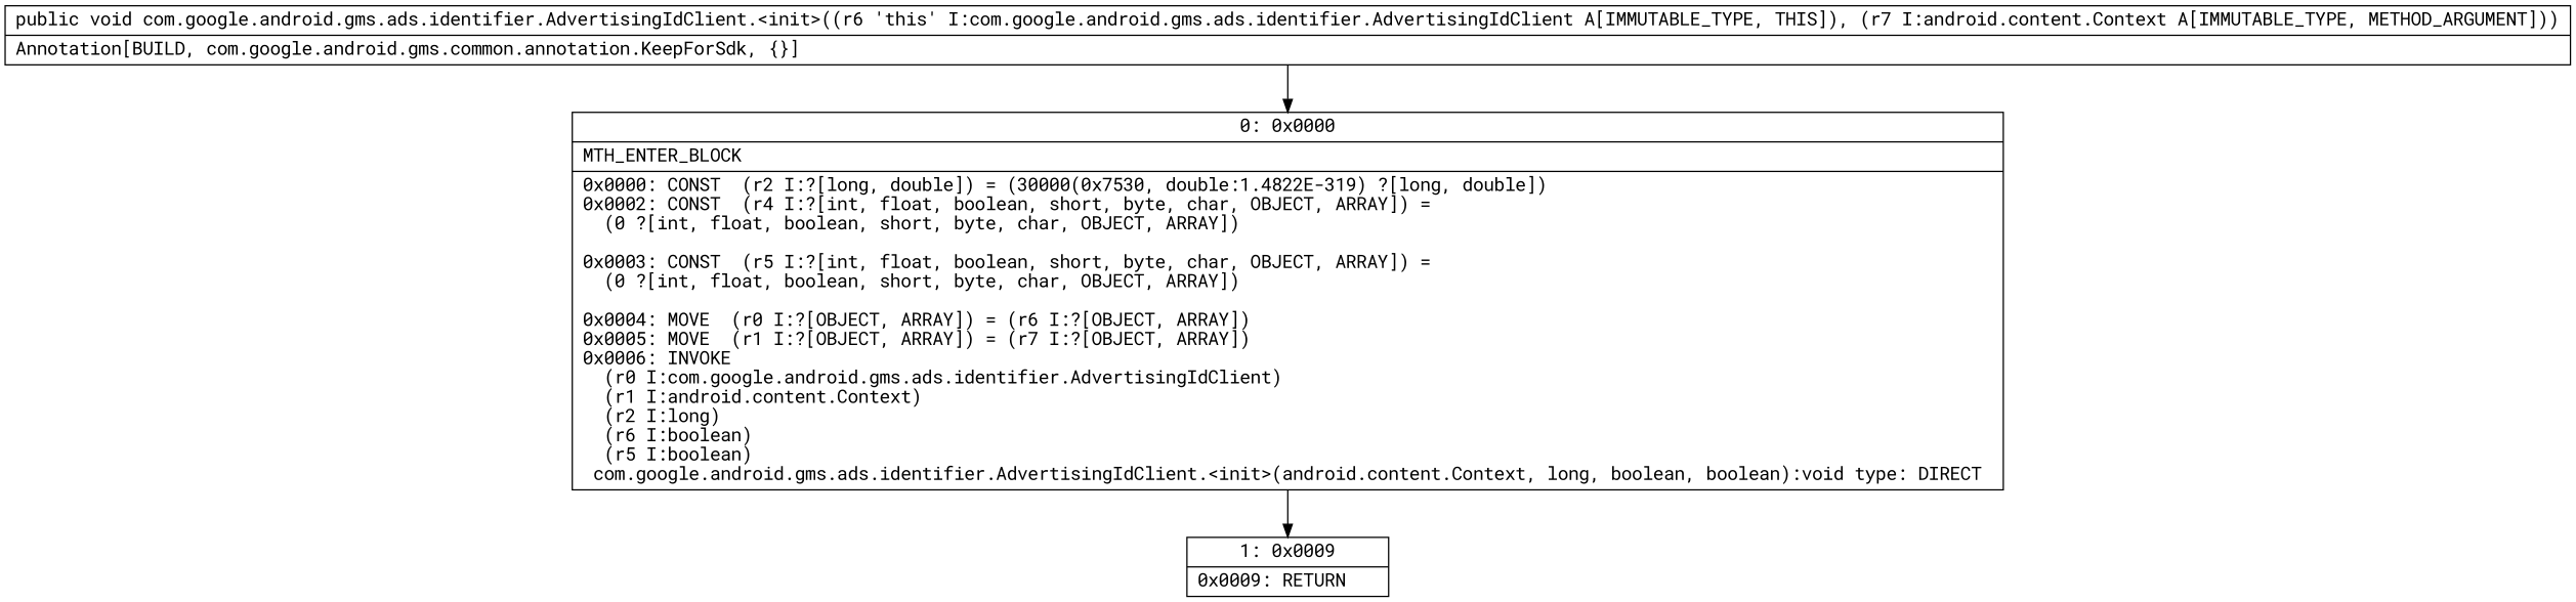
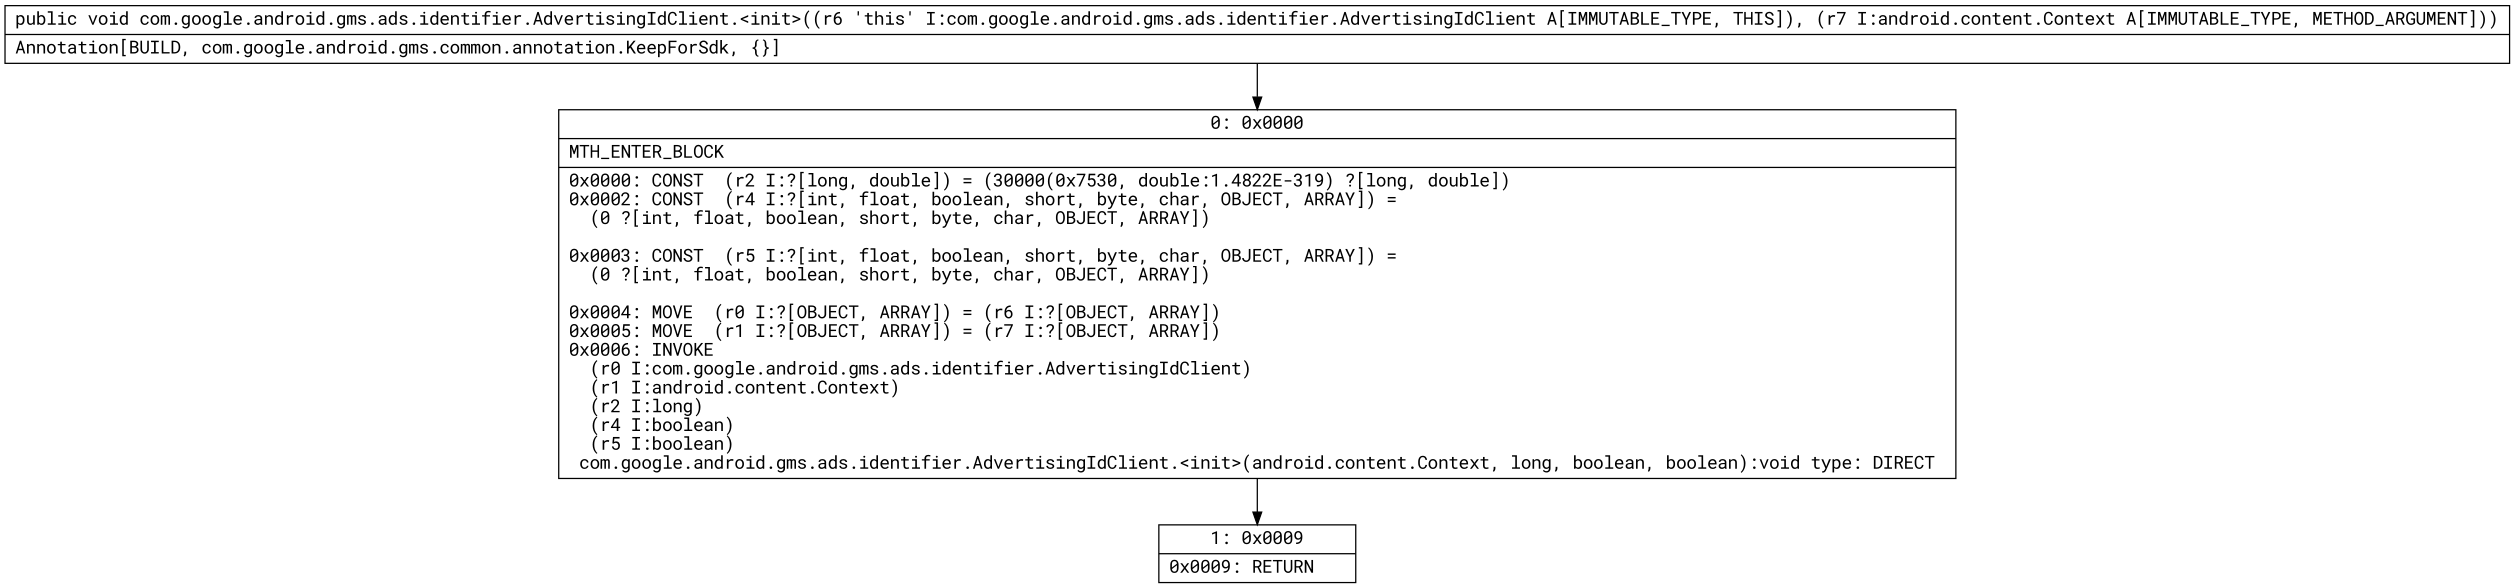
  digraph {
    fontname="Roboto Mono"
    node [shape=record fontname="Roboto Mono"]
    edge [fontname="Roboto Mono"]
-   n1 [label="{0\:\ 0x0000|MTH_ENTER_BLOCK\l|0x0000: CONST  (r2 I:?[long, double]) = (30000(0x7530, double:1.4822E\-319) ?[long, double]) \l0x0002: CONST  (r4 I:?[int, float, boolean, short, byte, char, OBJECT, ARRAY]) = \l  (0 ?[int, float, boolean, short, byte, char, OBJECT, ARRAY])\l \l0x0003: CONST  (r5 I:?[int, float, boolean, short, byte, char, OBJECT, ARRAY]) = \l  (0 ?[int, float, boolean, short, byte, char, OBJECT, ARRAY])\l \l0x0004: MOVE  (r0 I:?[OBJECT, ARRAY]) = (r6 I:?[OBJECT, ARRAY]) \l0x0005: MOVE  (r1 I:?[OBJECT, ARRAY]) = (r7 I:?[OBJECT, ARRAY]) \l0x0006: INVOKE  \l  (r0 I:com.google.android.gms.ads.identifier.AdvertisingIdClient)\l  (r1 I:android.content.Context)\l  (r2 I:long)\l  (r6 I:boolean)\l  (r5 I:boolean)\l com.google.android.gms.ads.identifier.AdvertisingIdClient.\<init\>(android.content.Context, long, boolean, boolean):void type: DIRECT \l}"]
+   n1 [label="{0\:\ 0x0000|MTH_ENTER_BLOCK\l|0x0000: CONST  (r2 I:?[long, double]) = (30000(0x7530, double:1.4822E\-319) ?[long, double]) \l0x0002: CONST  (r4 I:?[int, float, boolean, short, byte, char, OBJECT, ARRAY]) = \l  (0 ?[int, float, boolean, short, byte, char, OBJECT, ARRAY])\l \l0x0003: CONST  (r5 I:?[int, float, boolean, short, byte, char, OBJECT, ARRAY]) = \l  (0 ?[int, float, boolean, short, byte, char, OBJECT, ARRAY])\l \l0x0004: MOVE  (r0 I:?[OBJECT, ARRAY]) = (r6 I:?[OBJECT, ARRAY]) \l0x0005: MOVE  (r1 I:?[OBJECT, ARRAY]) = (r7 I:?[OBJECT, ARRAY]) \l0x0006: INVOKE  \l  (r0 I:com.google.android.gms.ads.identifier.AdvertisingIdClient)\l  (r1 I:android.content.Context)\l  (r2 I:long)\l  (r4 I:boolean)\l  (r5 I:boolean)\l com.google.android.gms.ads.identifier.AdvertisingIdClient.\<init\>(android.content.Context, long, boolean, boolean):void type: DIRECT \l}"]
    n2 [label="{1\:\ 0x0009|0x0009: RETURN   \l}"]
    n3 [label="{public void com.google.android.gms.ads.identifier.AdvertisingIdClient.\<init\>((r6 'this' I:com.google.android.gms.ads.identifier.AdvertisingIdClient A[IMMUTABLE_TYPE, THIS]), (r7 I:android.content.Context A[IMMUTABLE_TYPE, METHOD_ARGUMENT]))  | Annotation[BUILD, com.google.android.gms.common.annotation.KeepForSdk, \{\}]\l}"]
    n1 -> n2
    n3 -> n1
  }
